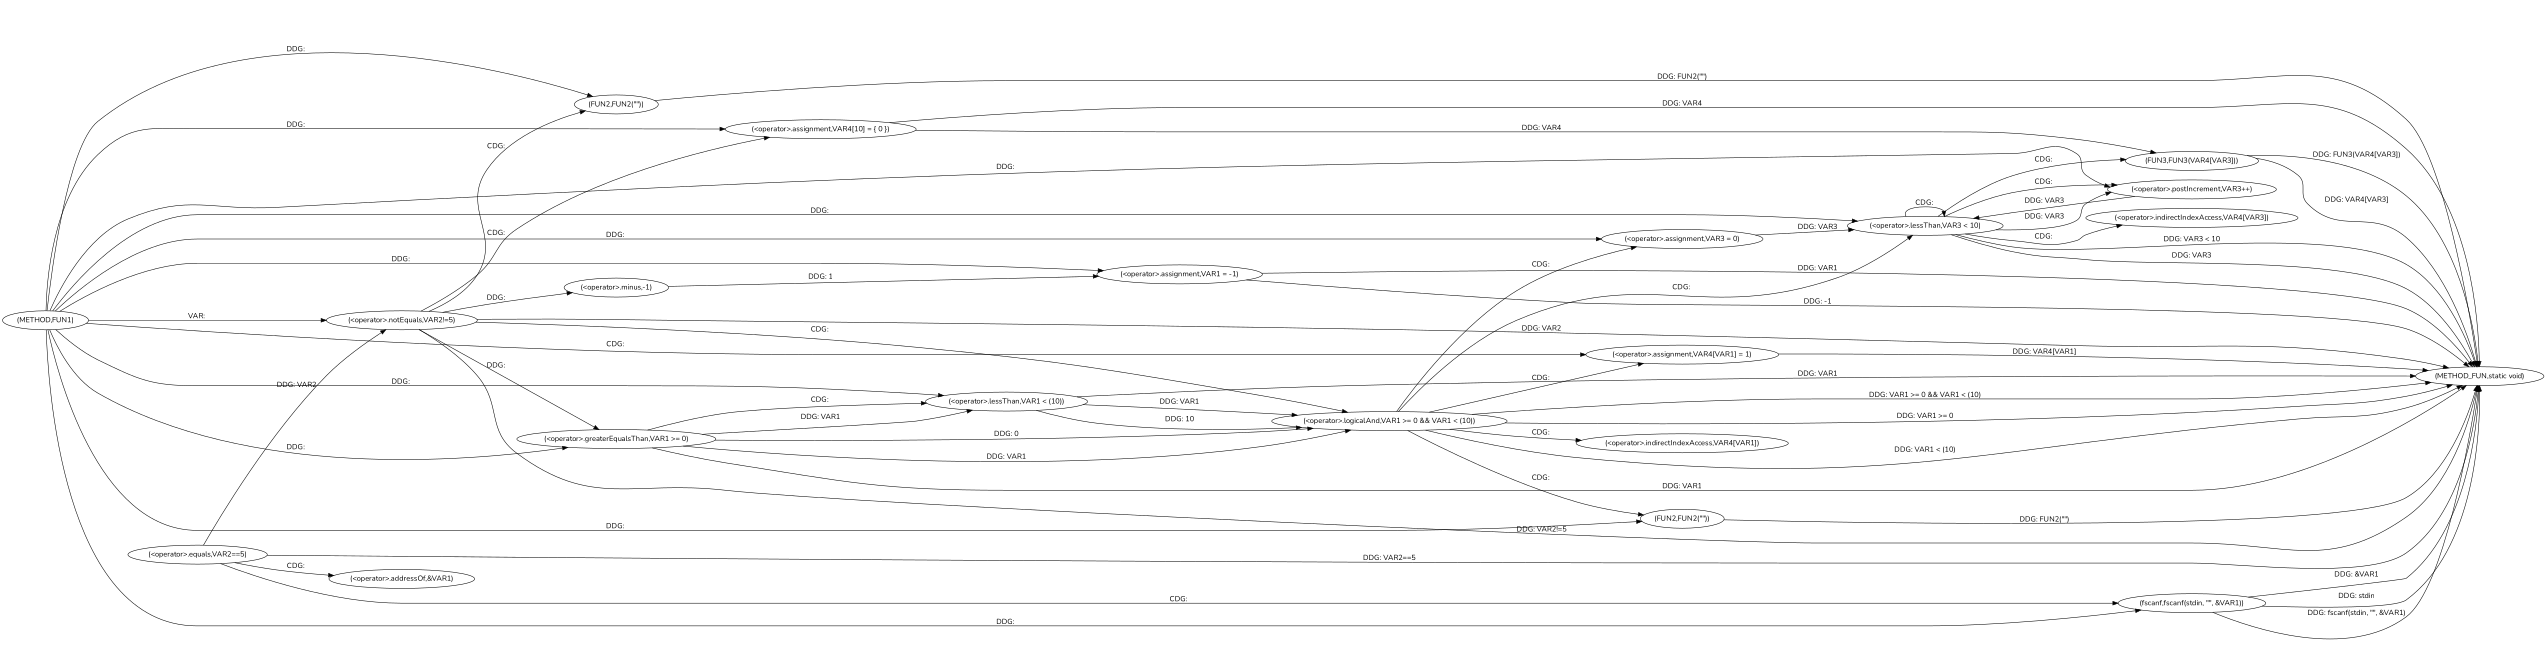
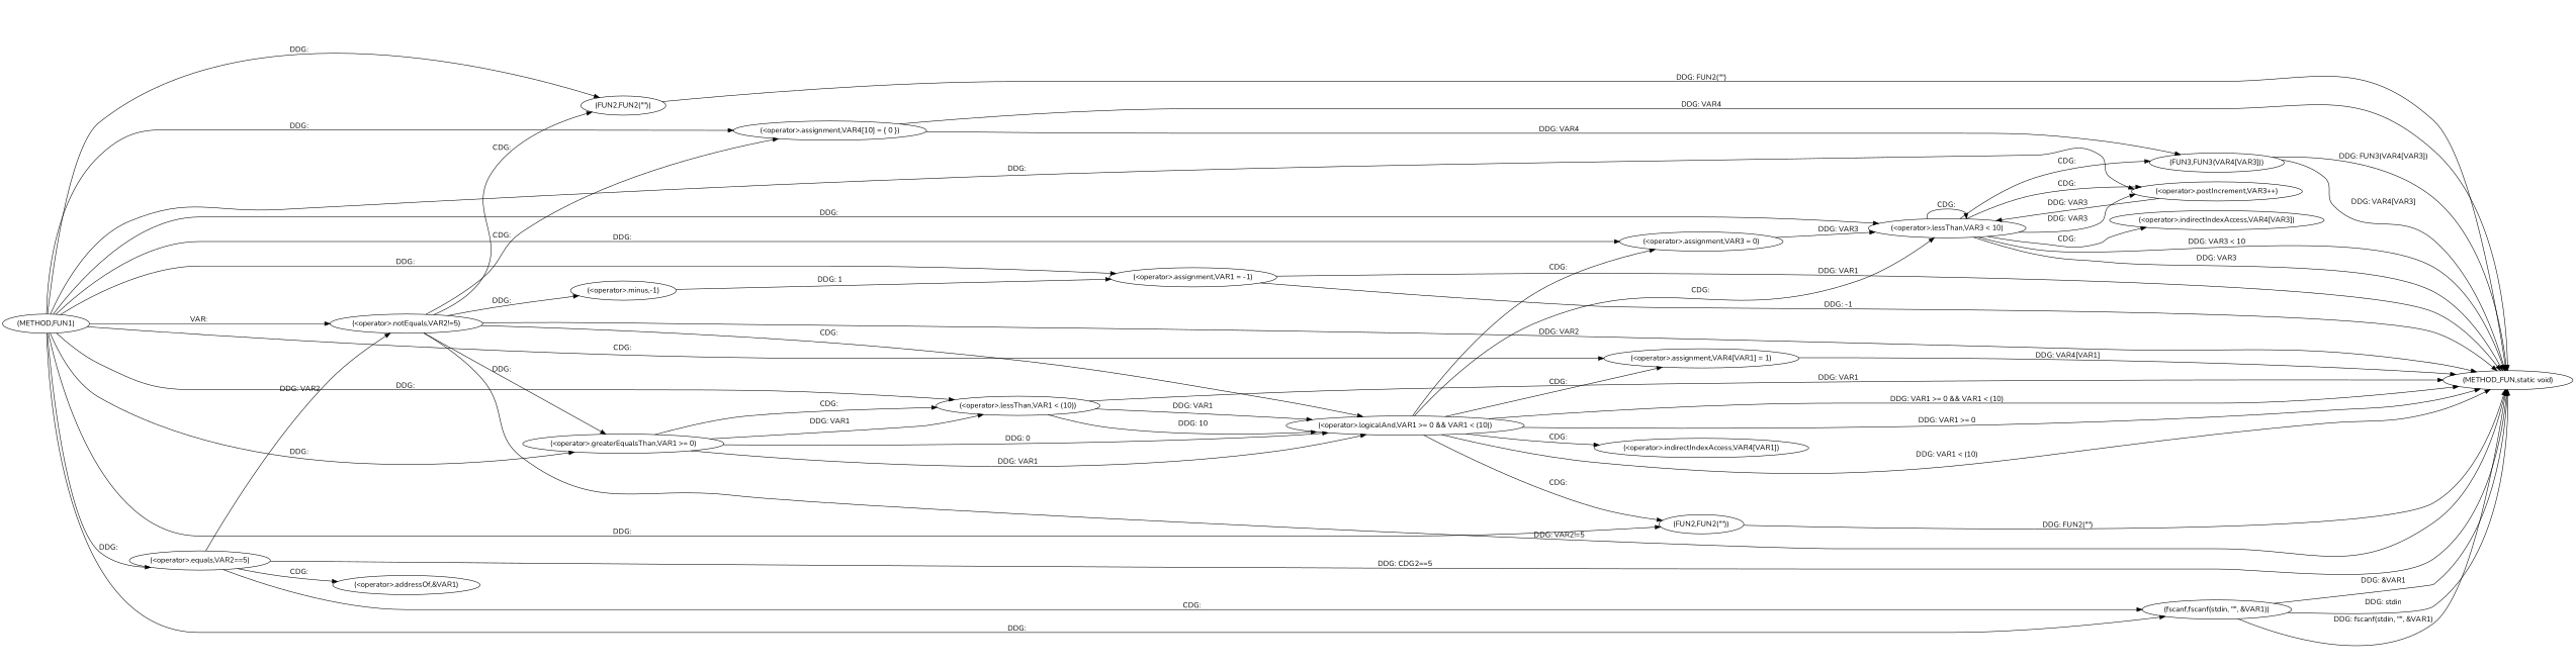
  digraph {
    fontname=Nunito
    rankdir=LR
    node [fontname=Nunito]
    edge [fontname=Nunito]
    n1 [label="(METHOD,FUN1)"]
    n2 [label="(<operator>.assignment,VAR1 = -1)"]
    n3 [label="(<operator>.equals,VAR2==5)"]
    n4 [label="(fscanf,fscanf(stdin, \"\", &VAR1))"]
    n5 [label="(<operator>.notEquals,VAR2!=5)"]
    n6 [label="(FUN2,FUN2(\"\"))"]
    n7 [label="(<operator>.assignment,VAR4[10] = { 0 })"]
    n8 [label="(<operator>.greaterEqualsThan,VAR1 >= 0)"]
    n9 [label="(<operator>.lessThan,VAR1 < (10))"]
    n10 [label="(<operator>.assignment,VAR4[VAR1] = 1)"]
    n11 [label="(<operator>.assignment,VAR3 = 0)"]
    n12 [label="(<operator>.lessThan,VAR3 < 10)"]
    n13 [label="(<operator>.postIncrement,VAR3++)"]
    n14 [label="(FUN2,FUN2(\"\"))"]
    n15 [label="(METHOD_FUN,static void)"]
    n16 [label="(<operator>.minus,-1)"]
    n17 [label="(<operator>.addressOf,&VAR1)"]
    n18 [label="(<operator>.logicalAnd,VAR1 >= 0 && VAR1 < (10))"]
    n19 [label="(FUN3,FUN3(VAR4[VAR3]))"]
    n20 [label="(<operator>.indirectIndexAccess,VAR4[VAR3])"]
    n21 [label="(<operator>.indirectIndexAccess,VAR4[VAR1])"]
    n1 -> n2 [label="DDG: "]
+   n1 -> n3 [label="DDG: "]
    n1 -> n4 [label="DDG: "]
    n1 -> n5 [label="VAR: "]
    n1 -> n6 [label="DDG: "]
    n1 -> n7 [label="DDG: "]
    n1 -> n8 [label="DDG: "]
    n1 -> n9 [label="DDG: "]
    n1 -> n10 [label="CDG: "]
    n1 -> n11 [label="DDG: "]
    n1 -> n12 [label="DDG: "]
    n1 -> n13 [label="DDG: "]
    n1 -> n14 [label="DDG: "]
    n2 -> n15 [label="DDG: VAR1"]
    n2 -> n15 [label="DDG: -1"]
    n3 -> n4 [label="CDG: "]
    n3 -> n5 [label="DDG: VAR2"]
-   n3 -> n15 [label="DDG: VAR2==5"]
+   n3 -> n15 [label="DDG: CDG2==5"]
    n3 -> n17 [label="CDG: "]
    n4 -> n15 [label="DDG: &VAR1"]
    n4 -> n15 [label="DDG: stdin"]
    n4 -> n15 [label="DDG: fscanf(stdin, \"\", &VAR1)"]
    n5 -> n6 [label="CDG: "]
    n5 -> n7 [label="CDG: "]
    n5 -> n8 [label="DDG: "]
    n5 -> n15 [label="DDG: VAR2!=5"]
    n5 -> n15 [label="DDG: VAR2"]
    n5 -> n16 [label="DDG: "]
    n5 -> n18 [label="CDG: "]
    n6 -> n15 [label="DDG: FUN2(\"\")"]
    n7 -> n15 [label="DDG: VAR4"]
    n7 -> n19 [label="DDG: VAR4"]
    n8 -> n9 [label="DDG: VAR1"]
    n8 -> n9 [label="CDG: "]
-   n8 -> n15 [label="DDG: VAR1"]
    n8 -> n18 [label="DDG: VAR1"]
    n8 -> n18 [label="DDG: 0"]
    n9 -> n15 [label="DDG: VAR1"]
    n9 -> n18 [label="DDG: VAR1"]
    n9 -> n18 [label="DDG: 10"]
    n10 -> n15 [label="DDG: VAR4[VAR1]"]
    n11 -> n12 [label="DDG: VAR3"]
    n12 -> n12 [label="CDG: "]
    n12 -> n13 [label="DDG: VAR3"]
    n12 -> n13 [label="CDG: "]
    n12 -> n15 [label="DDG: VAR3 < 10"]
    n12 -> n15 [label="DDG: VAR3"]
    n12 -> n19 [label="CDG: "]
    n12 -> n20 [label="CDG: "]
    n13 -> n12 [label="DDG: VAR3"]
    n14 -> n15 [label="DDG: FUN2(\"\")"]
    n16 -> n2 [label="DDG: 1"]
    n18 -> n10 [label="CDG: "]
    n18 -> n11 [label="CDG: "]
    n18 -> n12 [label="CDG: "]
    n18 -> n14 [label="CDG: "]
    n18 -> n15 [label="DDG: VAR1 >= 0 && VAR1 < (10)"]
    n18 -> n15 [label="DDG: VAR1 >= 0"]
    n18 -> n15 [label="DDG: VAR1 < (10)"]
    n18 -> n21 [label="CDG: "]
    n19 -> n15 [label="DDG: VAR4[VAR3]"]
    n19 -> n15 [label="DDG: FUN3(VAR4[VAR3])"]
  }
